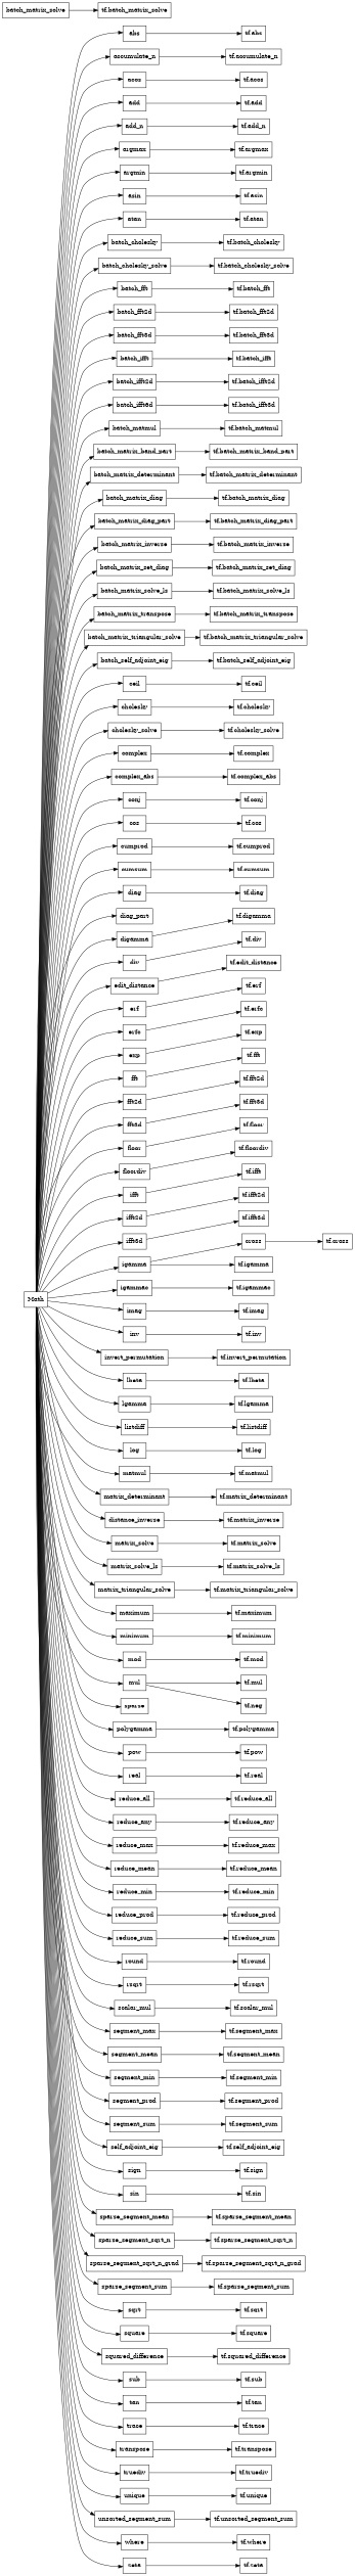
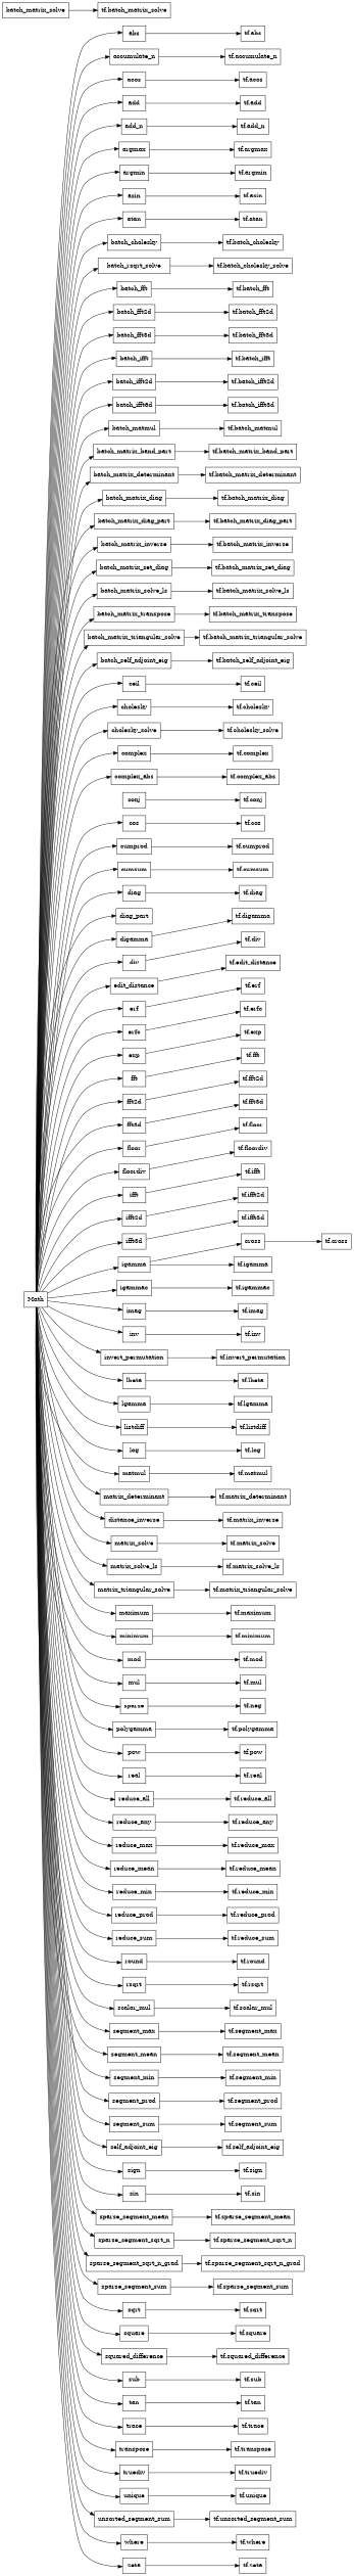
  digraph {
    rankdir=LR
    node [shape=box]
    Math
    abs
    accumulate_n
    acos
    add
    add_n
    argmax
    argmin
    asin
    atan
    batch_cholesky
-   batch_cholesky_solve
+   batch_cholesky_solve [label=batch_rsqrt_solve]
    batch_fft
    batch_fft2d
    batch_fft3d
    batch_ifft
    batch_ifft2d
    n18 [label=batch_ifft6d]
    batch_matmul
    batch_matrix_band_part
    batch_matrix_determinant
    batch_matrix_diag
    batch_matrix_diag_part
    batch_matrix_inverse
    batch_matrix_set_diag
    batch_matrix_solve_ls
    batch_matrix_transpose
    batch_matrix_triangular_solve
    batch_self_adjoint_eig
    ceil
    cholesky
    cholesky_solve
    complex
    complex_abs
    conj
    cos
    cumprod
    cumsum
    diag
    diag_part
    digamma
    div
    edit_distance
    erf
    erfc
    exp
    fft
    fft2d
    fft3d
    floor
    floordiv
    ifft
    ifft2d
    ifft3d
    igamma
    igammac
    imag
    inv
    invert_permutation
    lbeta
    lgamma
    listdiff
    log
    matmul
    matrix_determinant
    n66 [label=distance_inverse]
    matrix_solve
    matrix_solve_ls
    matrix_triangular_solve
    maximum
    minimum
    mod
    mul
    n74 [label=sparse]
    polygamma
    pow
    real
    reduce_all
    reduce_any
    reduce_max
    reduce_mean
    reduce_min
    reduce_prod
    reduce_sum
    round
    rsqrt
    scalar_mul
    segment_max
    segment_mean
    segment_min
    segment_prod
    segment_sum
    self_adjoint_eig
    sign
    sin
    sparse_segment_mean
    sparse_segment_sqrt_n
    sparse_segment_sqrt_n_grad
    sparse_segment_sum
    sqrt
    square
    squared_difference
    sub
    tan
    trace
    transpose
    truediv
    unique
    unsorted_segment_sum
    where
    zeta
    "tf.abs"
    "tf.accumulate_n"
    "tf.acos"
    "tf.add"
    "tf.add_n"
    "tf.argmax"
    "tf.argmin"
    "tf.asin"
    "tf.atan"
    "tf.batch_cholesky"
    "tf.batch_cholesky_solve"
    "tf.batch_fft"
    "tf.batch_fft2d"
    "tf.batch_fft3d"
    "tf.batch_ifft"
    "tf.batch_ifft2d"
    "tf.batch_ifft3d"
    "tf.batch_matmul"
    "tf.batch_matrix_band_part"
    "tf.batch_matrix_determinant"
    "tf.batch_matrix_diag"
    "tf.batch_matrix_diag_part"
    "tf.batch_matrix_inverse"
    "tf.batch_matrix_set_diag"
    batch_matrix_solve
    "tf.batch_matrix_solve"
    "tf.batch_matrix_solve_ls"
    "tf.batch_matrix_transpose"
    "tf.batch_matrix_triangular_solve"
    "tf.batch_self_adjoint_eig"
    "tf.ceil"
    "tf.cholesky"
    "tf.cholesky_solve"
    "tf.complex"
    "tf.complex_abs"
    "tf.conj"
    "tf.cos"
    cross
    "tf.cross"
    "tf.cumprod"
    "tf.cumsum"
    "tf.diag"
    "tf.digamma"
    "tf.div"
    "tf.edit_distance"
    "tf.erf"
    "tf.erfc"
    "tf.exp"
    "tf.fft"
    "tf.fft2d"
    "tf.fft3d"
    "tf.floor"
    "tf.floordiv"
    "tf.ifft"
    "tf.ifft2d"
    "tf.ifft3d"
    "tf.igamma"
    "tf.igammac"
    "tf.imag"
    "tf.inv"
    "tf.invert_permutation"
    "tf.lbeta"
    "tf.lgamma"
    "tf.listdiff"
    "tf.log"
    "tf.matmul"
    "tf.matrix_determinant"
    "tf.matrix_inverse"
    "tf.matrix_solve"
    "tf.matrix_solve_ls"
    "tf.matrix_triangular_solve"
    "tf.maximum"
    "tf.minimum"
    "tf.mod"
    "tf.mul"
    "tf.neg"
    "tf.polygamma"
    "tf.pow"
    "tf.real"
    "tf.reduce_all"
    "tf.reduce_any"
    "tf.reduce_max"
    "tf.reduce_mean"
    "tf.reduce_min"
    "tf.reduce_prod"
    "tf.reduce_sum"
    "tf.round"
    "tf.rsqrt"
    "tf.scalar_mul"
    "tf.segment_max"
    "tf.segment_mean"
    "tf.segment_min"
    "tf.segment_prod"
    "tf.segment_sum"
    "tf.self_adjoint_eig"
    "tf.sign"
    "tf.sin"
    "tf.sparse_segment_mean"
    "tf.sparse_segment_sqrt_n"
    "tf.sparse_segment_sqrt_n_grad"
    "tf.sparse_segment_sum"
    "tf.sqrt"
    "tf.square"
    "tf.squared_difference"
    "tf.sub"
    "tf.tan"
    "tf.trace"
    "tf.transpose"
    "tf.truediv"
    "tf.unique"
    "tf.unsorted_segment_sum"
    "tf.where"
    "tf.zeta"
    Math -> abs
    Math -> accumulate_n
    Math -> acos
    Math -> add
    Math -> add_n
    Math -> argmax
    Math -> argmin
    Math -> asin
    Math -> atan
    Math -> batch_cholesky
    Math -> batch_cholesky_solve
    Math -> batch_fft
    Math -> batch_fft2d
    Math -> batch_fft3d
    Math -> batch_ifft
    Math -> batch_ifft2d
    Math -> n18
    Math -> batch_matmul
    Math -> batch_matrix_band_part
    Math -> batch_matrix_determinant
    Math -> batch_matrix_diag
    Math -> batch_matrix_diag_part
    Math -> batch_matrix_inverse
    Math -> batch_matrix_set_diag
    Math -> batch_matrix_solve_ls
    Math -> batch_matrix_transpose
    Math -> batch_matrix_triangular_solve
    Math -> batch_self_adjoint_eig
    Math -> ceil
    Math -> cholesky
    Math -> cholesky_solve
    Math -> complex
    Math -> complex_abs
-   Math -> conj
    Math -> cos
    Math -> cumprod
    Math -> cumsum
    Math -> diag
    Math -> diag_part
    Math -> digamma
    Math -> div
    Math -> edit_distance
    Math -> erf
    Math -> erfc
    Math -> exp
    Math -> fft
    Math -> fft2d
    Math -> fft3d
    Math -> floor
    Math -> floordiv
    Math -> ifft
    Math -> ifft2d
    Math -> ifft3d
    Math -> igamma
    Math -> igammac
    Math -> imag
    Math -> inv
    Math -> invert_permutation
    Math -> lbeta
    Math -> lgamma
    Math -> listdiff
    Math -> log
    Math -> matmul
    Math -> matrix_determinant
    Math -> n66
    Math -> matrix_solve
    Math -> matrix_solve_ls
    Math -> matrix_triangular_solve
    Math -> maximum
    Math -> minimum
    Math -> mod
    Math -> mul
    Math -> n74
    Math -> polygamma
    Math -> pow
    Math -> real
    Math -> reduce_all
    Math -> reduce_any
    Math -> reduce_max
    Math -> reduce_mean
    Math -> reduce_min
    Math -> reduce_prod
    Math -> reduce_sum
    Math -> round
    Math -> rsqrt
    Math -> scalar_mul
    Math -> segment_max
    Math -> segment_mean
    Math -> segment_min
    Math -> segment_prod
    Math -> segment_sum
    Math -> self_adjoint_eig
    Math -> sign
    Math -> sin
    Math -> sparse_segment_mean
    Math -> sparse_segment_sqrt_n
    Math -> sparse_segment_sqrt_n_grad
    Math -> sparse_segment_sum
    Math -> sqrt
    Math -> square
    Math -> squared_difference
    Math -> sub
    Math -> tan
    Math -> trace
    Math -> transpose
    Math -> truediv
    Math -> unique
    Math -> unsorted_segment_sum
    Math -> where
    Math -> zeta
    abs -> "tf.abs"
    accumulate_n -> "tf.accumulate_n"
    acos -> "tf.acos"
    add -> "tf.add"
    add_n -> "tf.add_n"
    argmax -> "tf.argmax"
    argmin -> "tf.argmin"
    asin -> "tf.asin"
    atan -> "tf.atan"
    batch_cholesky -> "tf.batch_cholesky"
    batch_cholesky_solve -> "tf.batch_cholesky_solve"
    batch_fft -> "tf.batch_fft"
    batch_fft2d -> "tf.batch_fft2d"
    batch_fft3d -> "tf.batch_fft3d"
    batch_ifft -> "tf.batch_ifft"
    batch_ifft2d -> "tf.batch_ifft2d"
    n18 -> "tf.batch_ifft3d"
    batch_matmul -> "tf.batch_matmul"
    batch_matrix_band_part -> "tf.batch_matrix_band_part"
    batch_matrix_determinant -> "tf.batch_matrix_determinant"
    batch_matrix_diag -> "tf.batch_matrix_diag"
    batch_matrix_diag_part -> "tf.batch_matrix_diag_part"
    batch_matrix_inverse -> "tf.batch_matrix_inverse"
    batch_matrix_set_diag -> "tf.batch_matrix_set_diag"
    batch_matrix_solve_ls -> "tf.batch_matrix_solve_ls"
    batch_matrix_transpose -> "tf.batch_matrix_transpose"
    batch_matrix_triangular_solve -> "tf.batch_matrix_triangular_solve"
    batch_self_adjoint_eig -> "tf.batch_self_adjoint_eig"
    ceil -> "tf.ceil"
    cholesky -> "tf.cholesky"
    cholesky_solve -> "tf.cholesky_solve"
    complex -> "tf.complex"
    complex_abs -> "tf.complex_abs"
    conj -> "tf.conj"
    cos -> "tf.cos"
    cumprod -> "tf.cumprod"
    cumsum -> "tf.cumsum"
    diag -> "tf.diag"
    digamma -> "tf.digamma"
    div -> "tf.div"
    edit_distance -> "tf.edit_distance"
    erf -> "tf.erf"
    erfc -> "tf.erfc"
    exp -> "tf.exp"
    fft -> "tf.fft"
    fft2d -> "tf.fft2d"
    fft3d -> "tf.fft3d"
    floor -> "tf.floor"
    floordiv -> "tf.floordiv"
    ifft -> "tf.ifft"
    ifft2d -> "tf.ifft2d"
    ifft3d -> "tf.ifft3d"
    igamma -> cross
    igamma -> "tf.igamma"
    igammac -> "tf.igammac"
    imag -> "tf.imag"
    inv -> "tf.inv"
    invert_permutation -> "tf.invert_permutation"
    lbeta -> "tf.lbeta"
    lgamma -> "tf.lgamma"
    listdiff -> "tf.listdiff"
    log -> "tf.log"
    matmul -> "tf.matmul"
    matrix_determinant -> "tf.matrix_determinant"
    n66 -> "tf.matrix_inverse"
    matrix_solve -> "tf.matrix_solve"
    matrix_solve_ls -> "tf.matrix_solve_ls"
    matrix_triangular_solve -> "tf.matrix_triangular_solve"
    maximum -> "tf.maximum"
    minimum -> "tf.minimum"
    mod -> "tf.mod"
    mul -> "tf.mul"
-   mul -> "tf.neg"
+   n74 -> "tf.neg"
    polygamma -> "tf.polygamma"
    pow -> "tf.pow"
    real -> "tf.real"
    reduce_all -> "tf.reduce_all"
    reduce_any -> "tf.reduce_any"
    reduce_max -> "tf.reduce_max"
    reduce_mean -> "tf.reduce_mean"
    reduce_min -> "tf.reduce_min"
    reduce_prod -> "tf.reduce_prod"
    reduce_sum -> "tf.reduce_sum"
    round -> "tf.round"
    rsqrt -> "tf.rsqrt"
    scalar_mul -> "tf.scalar_mul"
    segment_max -> "tf.segment_max"
    segment_mean -> "tf.segment_mean"
    segment_min -> "tf.segment_min"
    segment_prod -> "tf.segment_prod"
    segment_sum -> "tf.segment_sum"
    self_adjoint_eig -> "tf.self_adjoint_eig"
    sign -> "tf.sign"
    sin -> "tf.sin"
    sparse_segment_mean -> "tf.sparse_segment_mean"
    sparse_segment_sqrt_n -> "tf.sparse_segment_sqrt_n"
    sparse_segment_sqrt_n_grad -> "tf.sparse_segment_sqrt_n_grad"
    sparse_segment_sum -> "tf.sparse_segment_sum"
    sqrt -> "tf.sqrt"
    square -> "tf.square"
    squared_difference -> "tf.squared_difference"
    sub -> "tf.sub"
    tan -> "tf.tan"
    trace -> "tf.trace"
    transpose -> "tf.transpose"
    truediv -> "tf.truediv"
    unique -> "tf.unique"
    unsorted_segment_sum -> "tf.unsorted_segment_sum"
    where -> "tf.where"
    zeta -> "tf.zeta"
    batch_matrix_solve -> "tf.batch_matrix_solve"
    cross -> "tf.cross"
  }
